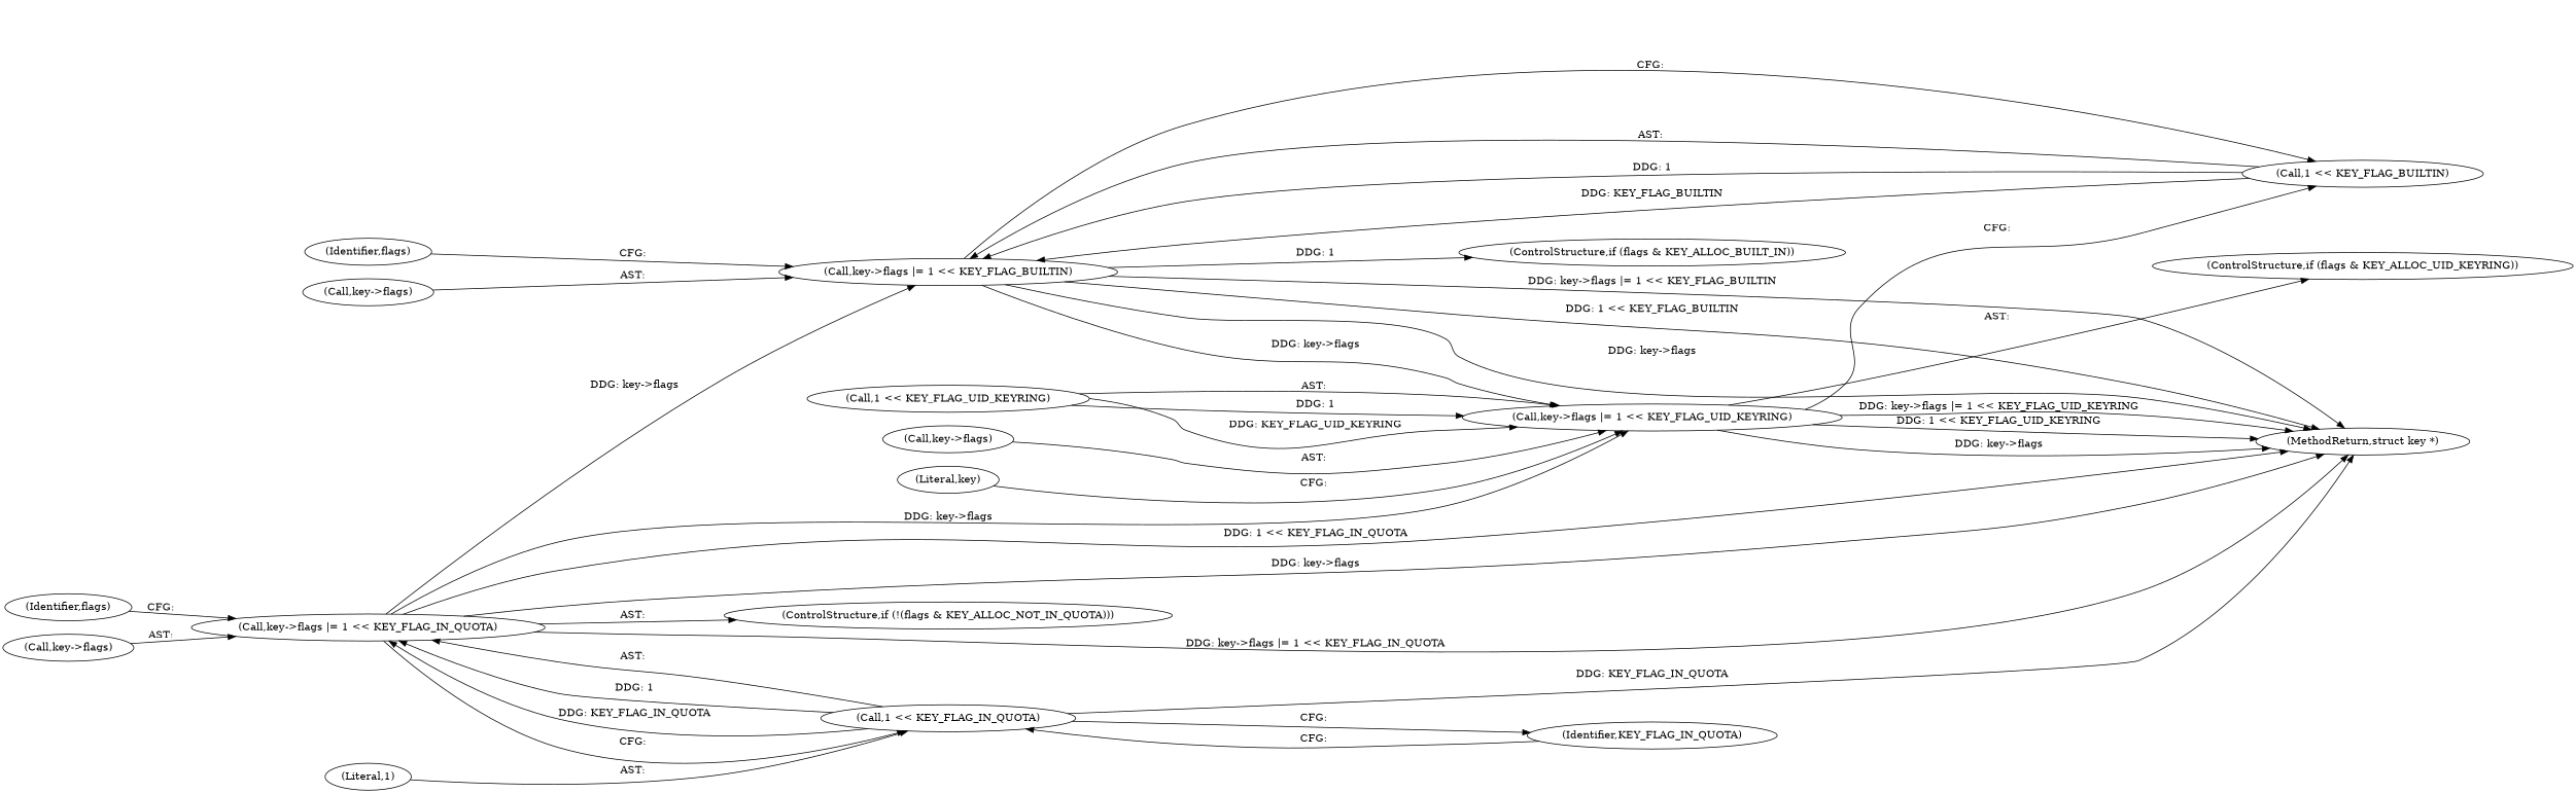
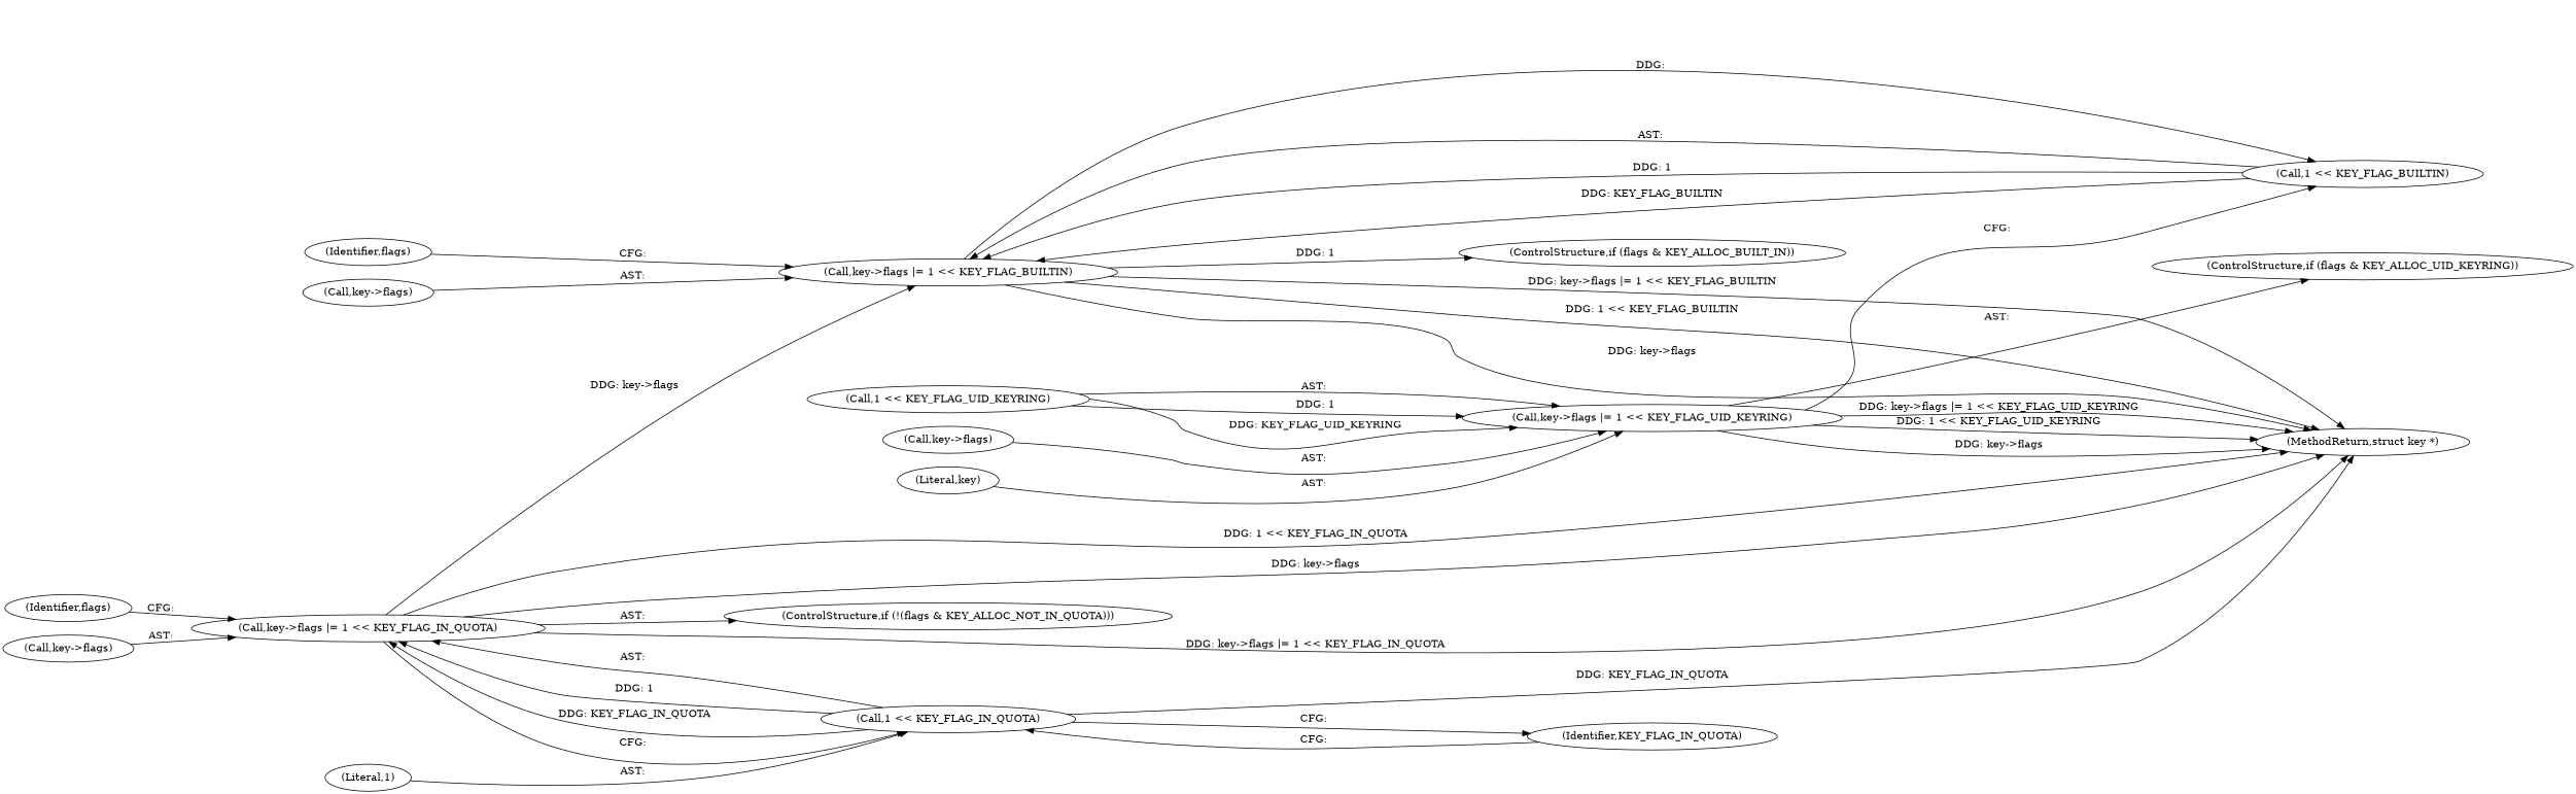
  digraph {
    rankdir=LR
    n1 [label="(Call,key->flags |= 1 << KEY_FLAG_IN_QUOTA)"]
    n2 [label="(Call,1 << KEY_FLAG_IN_QUOTA)"]
    n3 [label="(Call,key->flags |= 1 << KEY_FLAG_BUILTIN)"]
    n4 [label="(Call,key->flags |= 1 << KEY_FLAG_UID_KEYRING)"]
    n5 [label="(MethodReturn,struct key *)"]
    n6 [label="(ControlStructure,if (!(flags & KEY_ALLOC_NOT_IN_QUOTA)))"]
    n7 [label="(Identifier,KEY_FLAG_IN_QUOTA)"]
    n8 [label="(ControlStructure,if (flags & KEY_ALLOC_BUILT_IN))"]
    n9 [label="(Call,1 << KEY_FLAG_BUILTIN)"]
    n10 [label="(ControlStructure,if (flags & KEY_ALLOC_UID_KEYRING))"]
    n11 [label="(Call,1 << KEY_FLAG_UID_KEYRING)"]
    n12 [label="(Literal,1)"]
    n13 [label="(Identifier,flags)"]
    n14 [label="(Call,key->flags)"]
    n15 [label="(Identifier,flags)"]
    n16 [label="(Call,key->flags)"]
    n17 [label="(Call,key->flags)"]
    n18 [label="(Literal,key)"]
    n1 -> n2 [label="CFG: "]
    n1 -> n3 [label="DDG: key->flags"]
-   n1 -> n4 [label="DDG: key->flags"]
    n1 -> n5 [label="DDG: 1 << KEY_FLAG_IN_QUOTA"]
    n1 -> n5 [label="DDG: key->flags |= 1 << KEY_FLAG_IN_QUOTA"]
    n1 -> n5 [label="DDG: key->flags"]
    n1 -> n6 [label="AST: "]
    n2 -> n1 [label="AST: "]
    n2 -> n1 [label="DDG: 1"]
    n2 -> n1 [label="DDG: KEY_FLAG_IN_QUOTA"]
    n2 -> n5 [label="DDG: KEY_FLAG_IN_QUOTA"]
    n2 -> n7 [label="CFG: "]
-   n3 -> n4 [label="DDG: key->flags"]
    n3 -> n5 [label="DDG: key->flags"]
    n3 -> n5 [label="DDG: key->flags |= 1 << KEY_FLAG_BUILTIN"]
    n3 -> n5 [label="DDG: 1 << KEY_FLAG_BUILTIN"]
    n3 -> n8 [label="DDG: 1"]
-   n3 -> n9 [label="CFG: "]
+   n3 -> n9 [label="DDG: "]
    n4 -> n5 [label="DDG: 1 << KEY_FLAG_UID_KEYRING"]
    n4 -> n5 [label="DDG: key->flags"]
    n4 -> n5 [label="DDG: key->flags |= 1 << KEY_FLAG_UID_KEYRING"]
    n4 -> n9 [label="CFG: "]
    n4 -> n10 [label="AST: "]
    n7 -> n2 [label="CFG: "]
    n9 -> n3 [label="AST: "]
    n9 -> n3 [label="DDG: 1"]
    n9 -> n3 [label="DDG: KEY_FLAG_BUILTIN"]
    n11 -> n4 [label="AST: "]
    n11 -> n4 [label="DDG: 1"]
    n11 -> n4 [label="DDG: KEY_FLAG_UID_KEYRING"]
    n12 -> n2 [label="AST: "]
    n13 -> n1 [label="CFG: "]
    n14 -> n4 [label="AST: "]
    n15 -> n3 [label="CFG: "]
    n16 -> n1 [label="AST: "]
    n17 -> n3 [label="AST: "]
-   n18 -> n4 [label="CFG: "]
+   n18 -> n4 [label="AST: "]
  }
